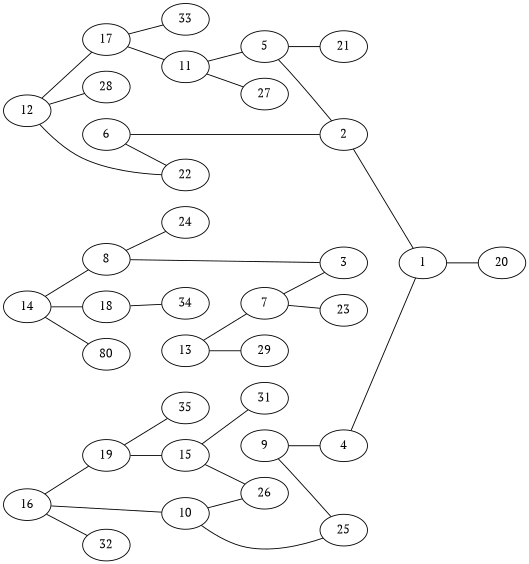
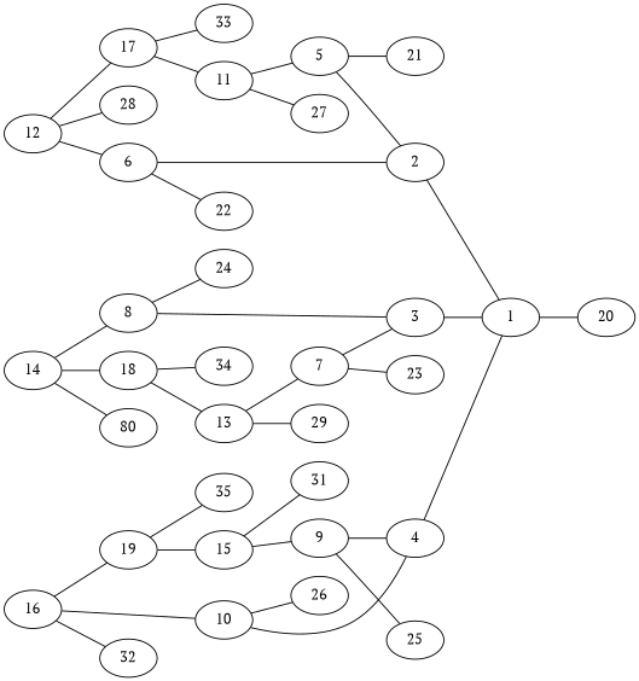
  graph {
    fontname="PT Serif"
    rankdir=LR
    node [chem=C fontname="PT Serif"]
    edge [fontname="PT Serif" valence=1]
    20 [chem=H]
    1
    2
    3
    4
    5
    21 [chem=H]
    6
    22 [chem=H]
    7
    23 [chem=H]
    8
    24 [chem=H]
    9
    25 [chem=H]
    10
    26 [chem=H]
    11
    27 [chem=H]
    12
    17
    28 [chem=H]
    33 [chem=H]
    13
    29 [chem=H]
    14
    18
    n28 [chem=H label=80]
    34 [chem=H]
    15
    31 [chem=H]
    16
    19
    32 [chem=H]
    35 [chem=H]
    1 -- 20
    2 -- 1
+   3 -- 1
    4 -- 1
    5 -- 2 [valence=2]
    5 -- 21
    6 -- 2
    6 -- 22
    7 -- 3 [valence=2]
    7 -- 23
    8 -- 3
    8 -- 24
    9 -- 4 [valence=2]
    9 -- 25
-   10 -- 25
+   10 -- 4
    10 -- 26
    11 -- 5
    11 -- 27
-   12 -- 22 [valence=2]
+   12 -- 6 [valence=2]
    12 -- 17
    12 -- 28
    17 -- 11 [valence=2]
    17 -- 33
    13 -- 7
    13 -- 29
    14 -- 8 [valence=2]
    14 -- 18
    14 -- n28
+   18 -- 13 [valence=2]
    18 -- 34
-   15 -- 26
+   15 -- 9
    15 -- 31
    16 -- 10 [valence=2]
    16 -- 19
    16 -- 32
    19 -- 15 [valence=2]
    19 -- 35
  }
